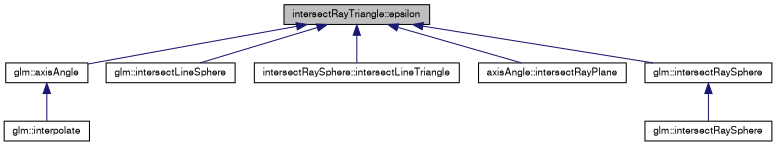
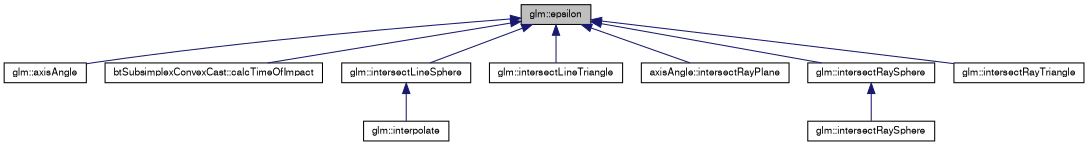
  digraph {
    rankdir=TB
    node [color=black fontname=FreeSans fontsize=10 shape=record]
    edge [color=midnightblue dir=back fontname=FreeSans fontsize=10 labelfontname=FreeSans labelfontsize=10 style=solid]
-   n1 [fillcolor=grey75 fontcolor=black height=0.2 label="intersectRayTriangle::epsilon" style=filled width=0.4]
+   n1 [fillcolor=grey75 fontcolor=black height=0.2 label="glm::epsilon" style=filled width=0.4]
    n2 [height=0.2 label="glm::axisAngle" width=0.4]
+   n3 [height=0.2 label="btSubsimplexConvexCast::calcTimeOfImpact" width=0.4]
    n4 [height=0.2 label="glm::intersectLineSphere" width=0.4]
-   n5 [height=0.2 label="intersectRaySphere::intersectLineTriangle" width=0.4]
+   n5 [height=0.2 label="glm::intersectLineTriangle" width=0.4]
    n6 [height=0.2 label="axisAngle::intersectRayPlane" width=0.4]
    n7 [height=0.2 label="glm::intersectRaySphere" width=0.4]
+   n8 [height=0.2 label="glm::intersectRayTriangle" width=0.4]
    n9 [height=0.2 label="glm::interpolate" width=0.4]
    n10 [height=0.2 label="glm::intersectRaySphere" width=0.4]
    n1 -> n2
+   n1 -> n3
    n1 -> n4
    n1 -> n5
    n1 -> n6
    n1 -> n7
-   n2 -> n9
+   n1 -> n8
+   n4 -> n9
    n7 -> n10
  }
